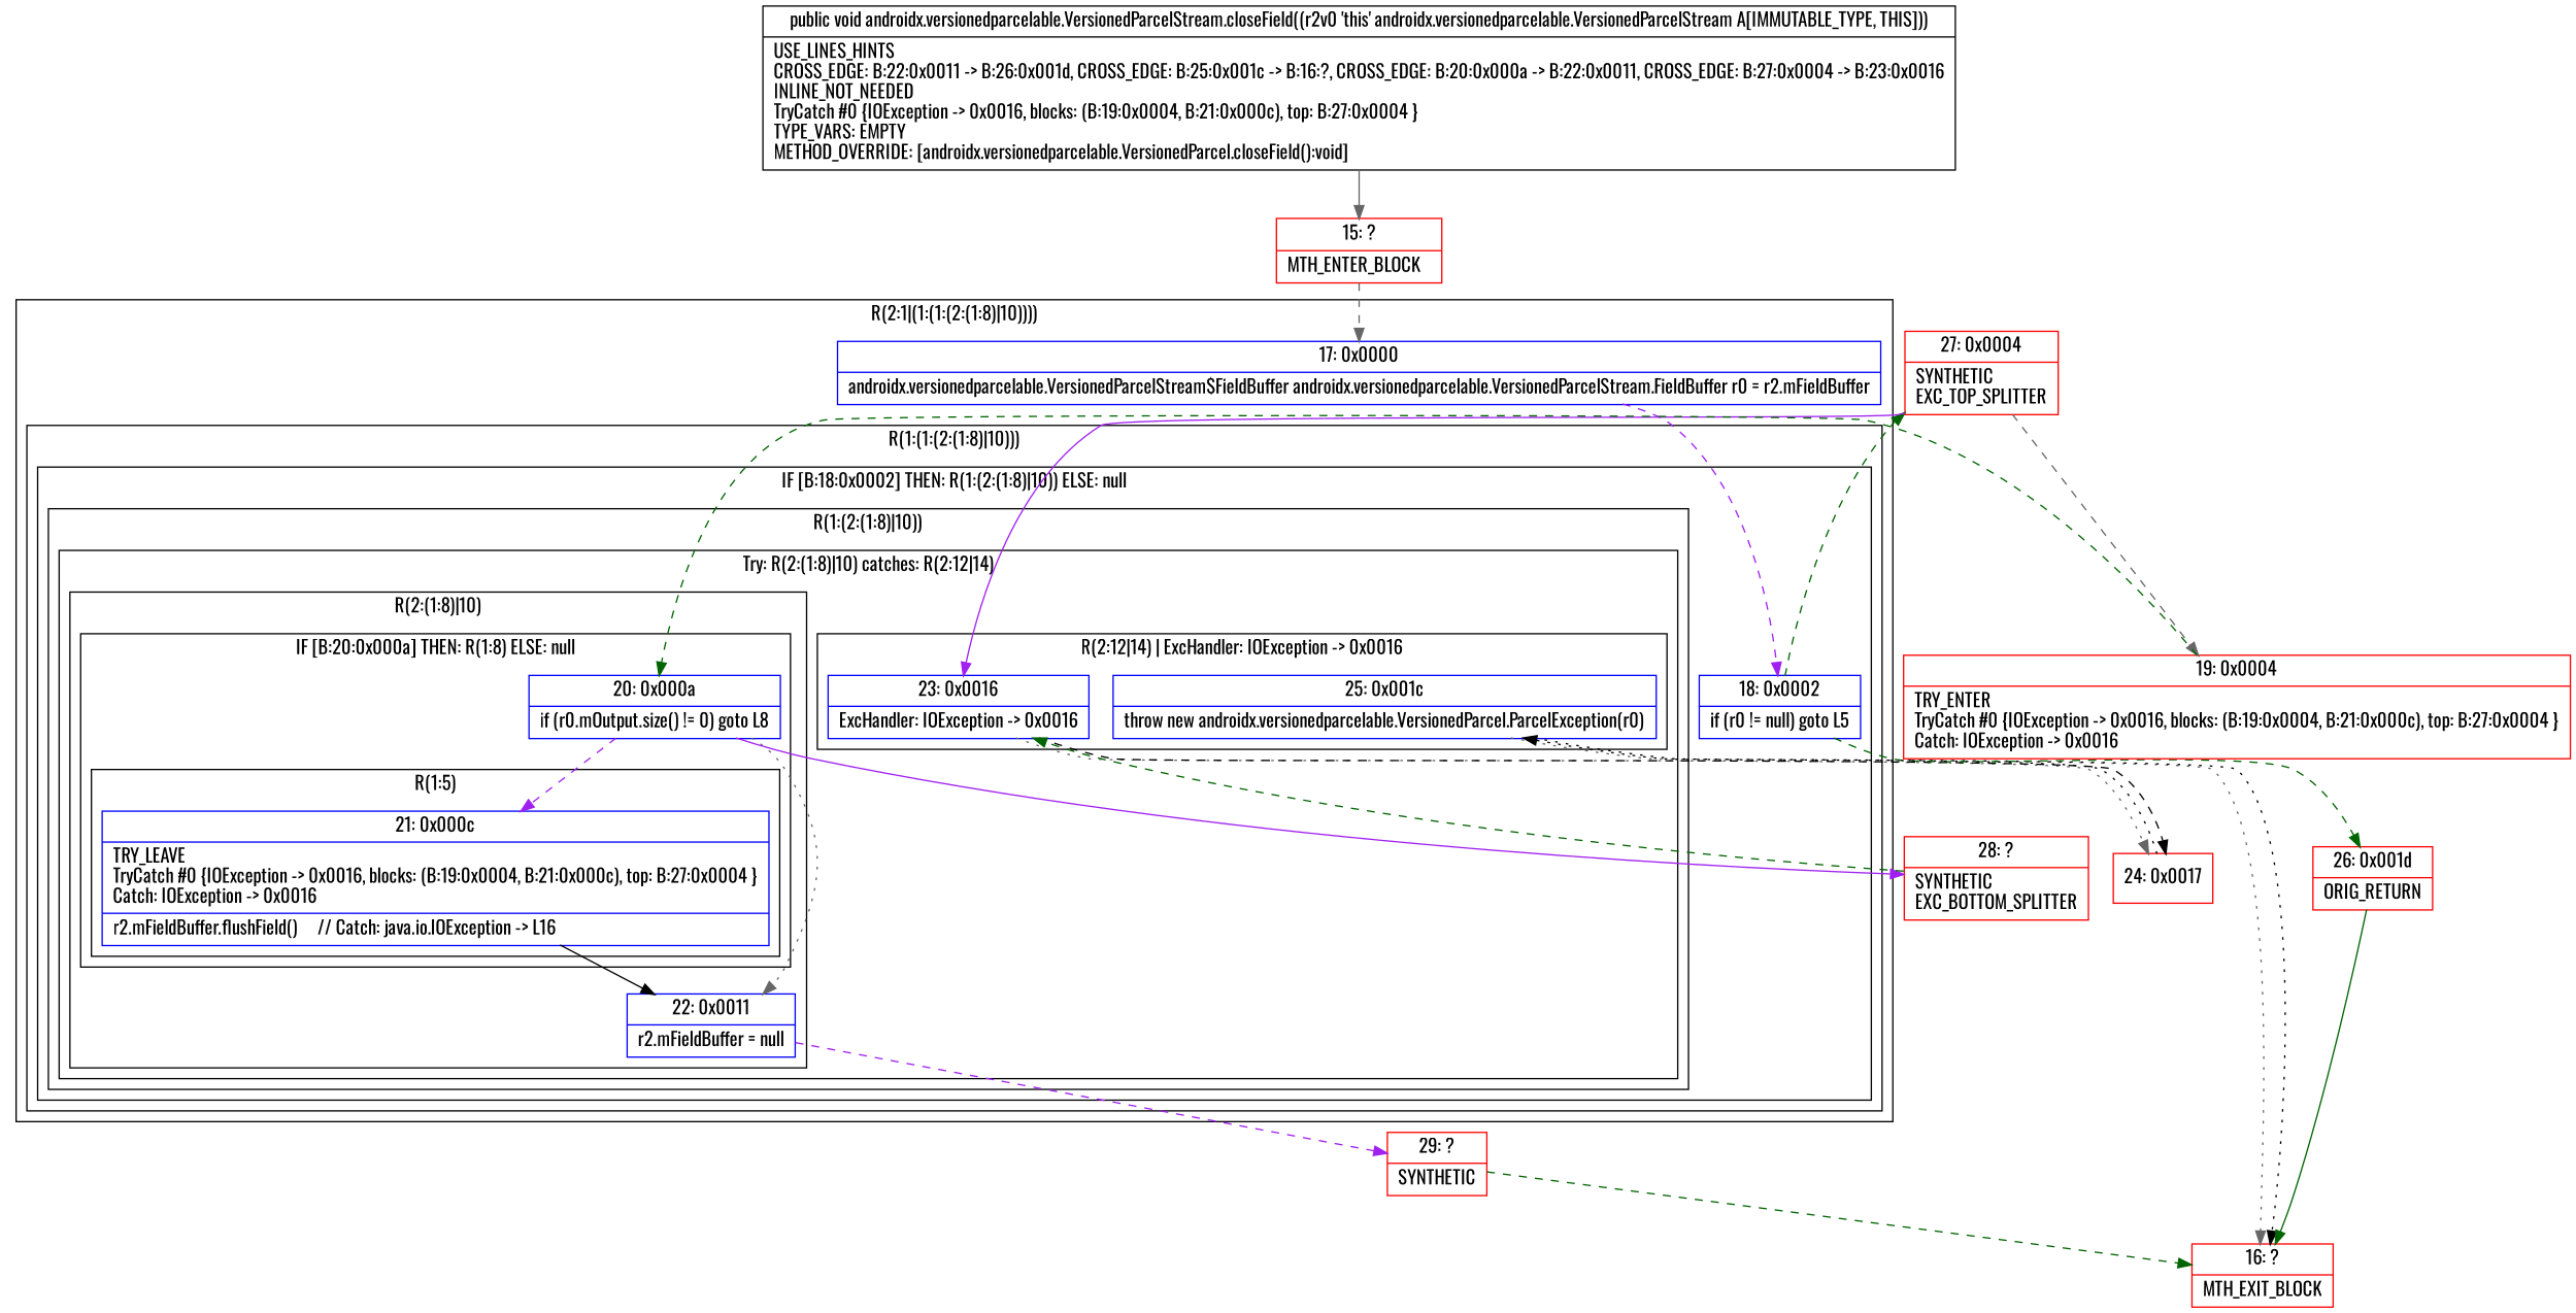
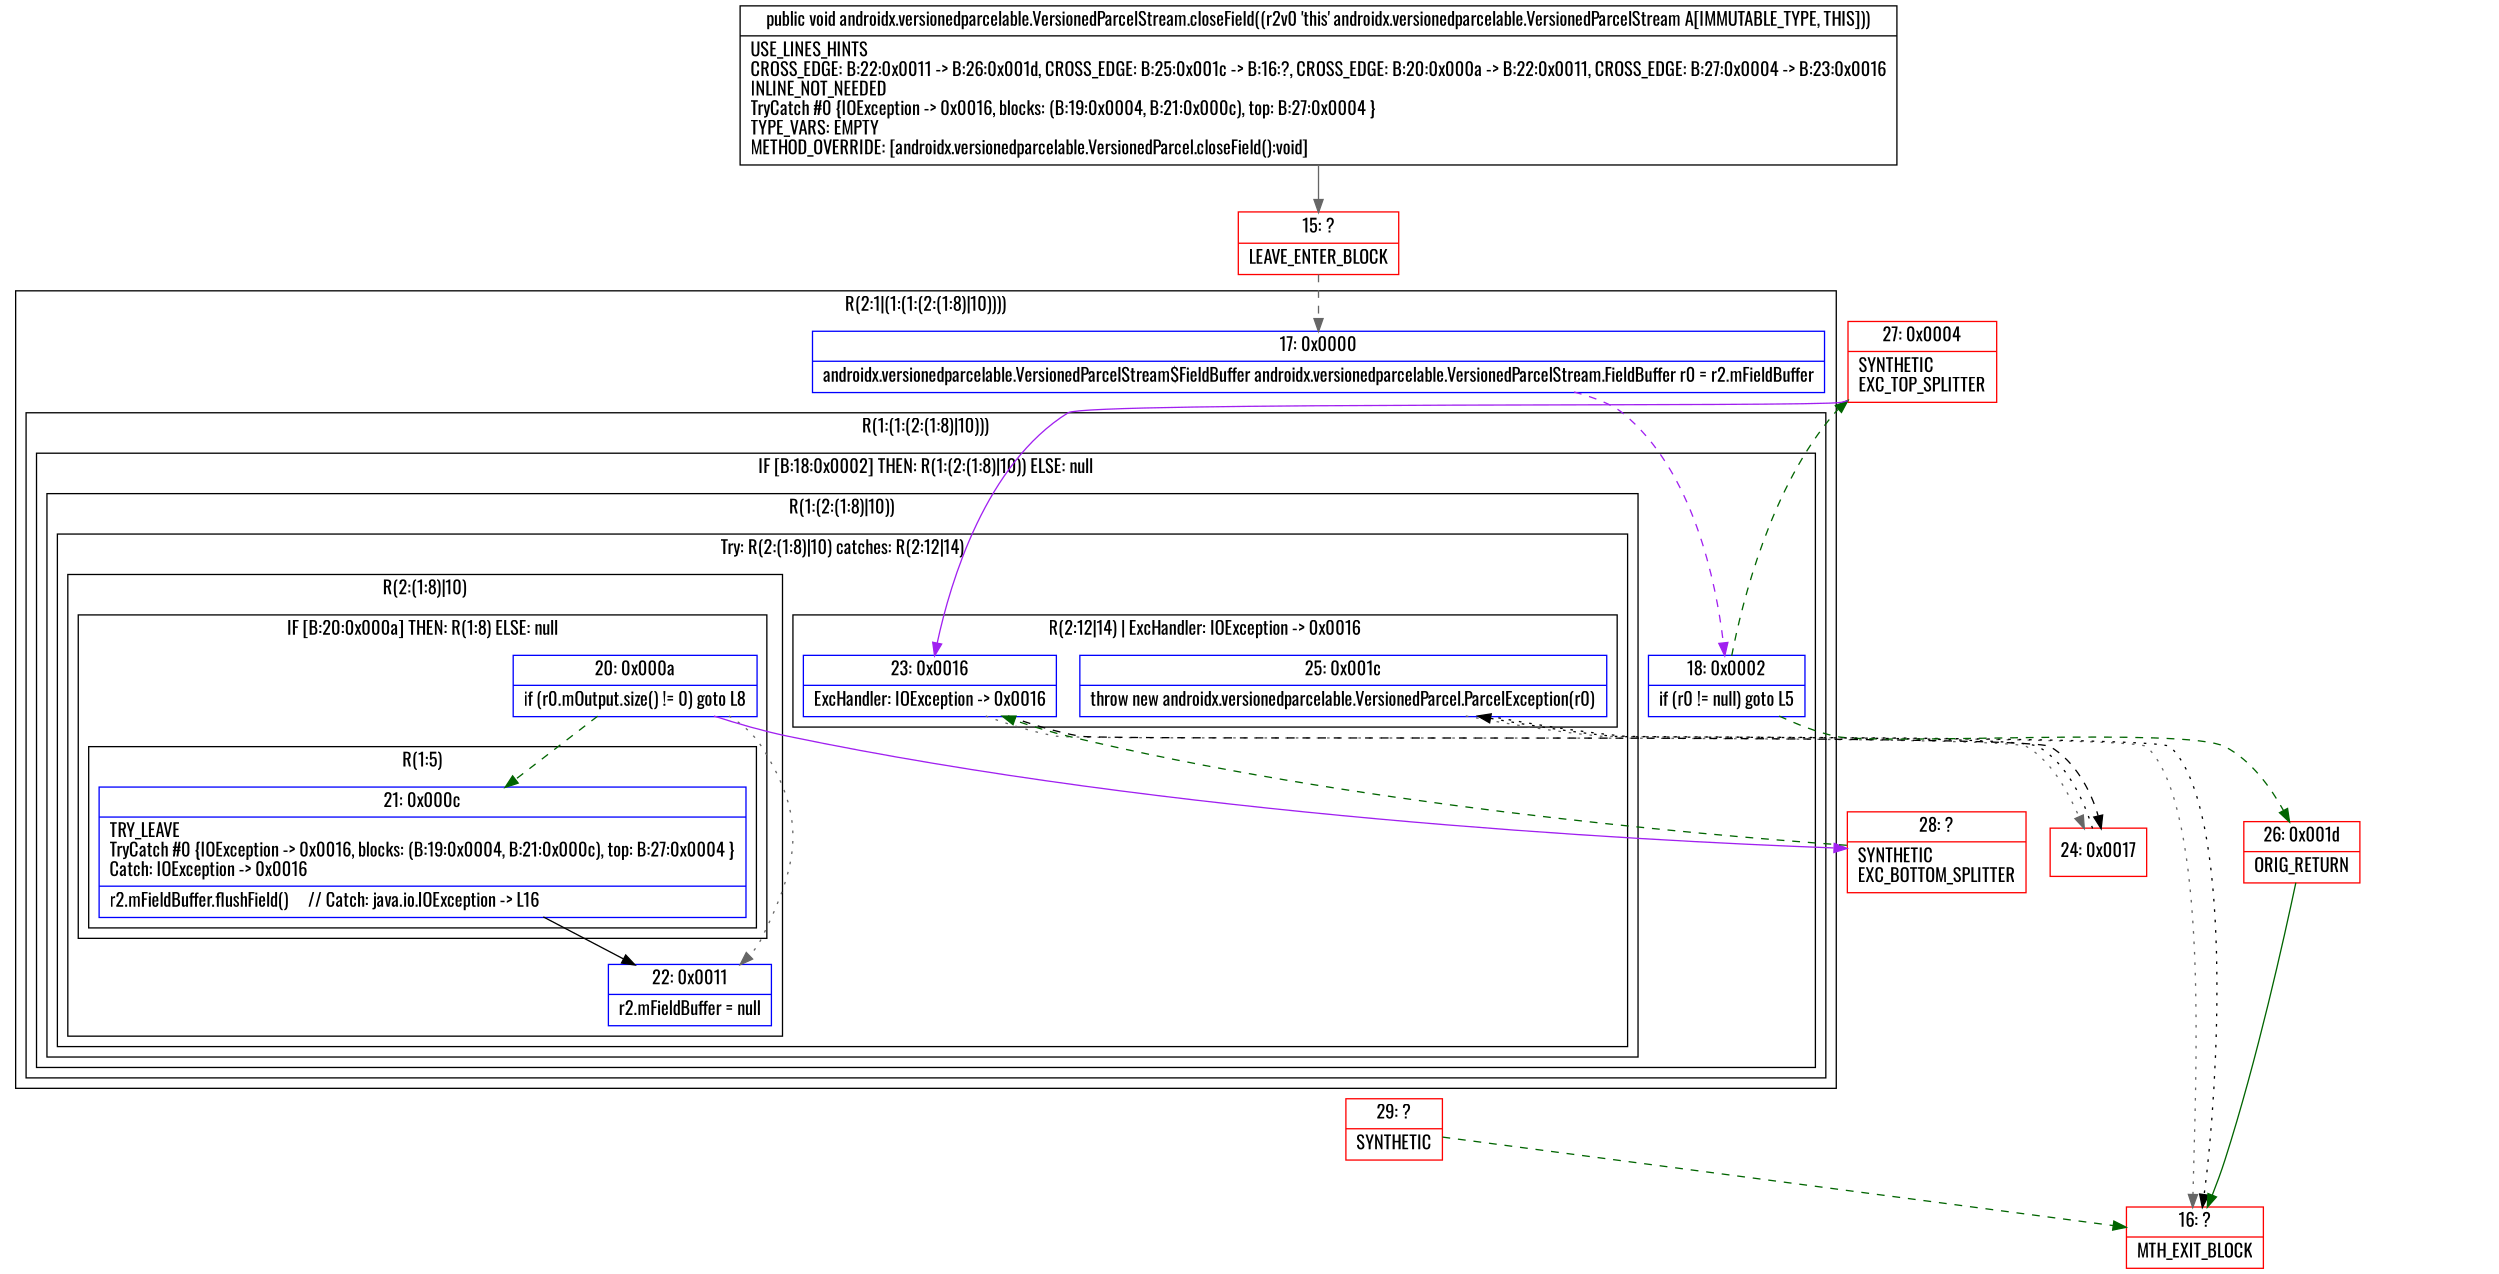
  digraph {
    fontname=Oswald
    node [color=red fontname=Oswald shape=record]
    edge [color=gray40 fontname=Oswald style=dashed]
    n1 [color=blue label="{21\:\ 0x000c|TRY_LEAVE\lTryCatch #0 \{IOException \-\> 0x0016, blocks: (B:19:0x0004, B:21:0x000c), top: B:27:0x0004 \}\lCatch: IOException \-\> 0x0016\l|r2.mFieldBuffer.flushField()     \/\/ Catch: java.io.IOException \-\> L16\l}"]
    n2 [color=blue label="{20\:\ 0x000a|if (r0.mOutput.size() != 0) goto L8\l}"]
    n3 [color=blue label="{22\:\ 0x0011|r2.mFieldBuffer = null\l}"]
    n4 [color=blue label="{23\:\ 0x0016|ExcHandler: IOException \-\> 0x0016\l}"]
    n5 [color=blue label="{25\:\ 0x001c|throw new androidx.versionedparcelable.VersionedParcel.ParcelException(r0)\l}"]
    n6 [color=blue label="{18\:\ 0x0002|if (r0 != null) goto L5\l}"]
    n7 [color=blue label="{17\:\ 0x0000|androidx.versionedparcelable.VersionedParcelStream$FieldBuffer androidx.versionedparcelable.VersionedParcelStream.FieldBuffer r0 = r2.mFieldBuffer\l}"]
    n8 [label="{28\:\ ?|SYNTHETIC\lEXC_BOTTOM_SPLITTER\l}"]
    n9 [label="{29\:\ ?|SYNTHETIC\l}"]
    n10 [label="{24\:\ 0x0017}"]
    n11 [label="{16\:\ ?|MTH_EXIT_BLOCK\l}"]
    n12 [label="{26\:\ 0x001d|ORIG_RETURN\l}"]
    n13 [label="{27\:\ 0x0004|SYNTHETIC\lEXC_TOP_SPLITTER\l}"]
-   n14 [label="{19\:\ 0x0004|TRY_ENTER\lTryCatch #0 \{IOException \-\> 0x0016, blocks: (B:19:0x0004, B:21:0x000c), top: B:27:0x0004 \}\lCatch: IOException \-\> 0x0016\l}"]
-   n15 [label="{15\:\ ?|MTH_ENTER_BLOCK\l}"]
+   n15 [label="{15\:\ ?|LEAVE_ENTER_BLOCK\l}"]
    n16 [label="{public void androidx.versionedparcelable.VersionedParcelStream.closeField((r2v0 'this' androidx.versionedparcelable.VersionedParcelStream A[IMMUTABLE_TYPE, THIS]))  | USE_LINES_HINTS\lCROSS_EDGE: B:22:0x0011 \-\> B:26:0x001d, CROSS_EDGE: B:25:0x001c \-\> B:16:?, CROSS_EDGE: B:20:0x000a \-\> B:22:0x0011, CROSS_EDGE: B:27:0x0004 \-\> B:23:0x0016\lINLINE_NOT_NEEDED\lTryCatch #0 \{IOException \-\> 0x0016, blocks: (B:19:0x0004, B:21:0x000c), top: B:27:0x0004 \}\lTYPE_VARS: EMPTY\lMETHOD_OVERRIDE: [androidx.versionedparcelable.VersionedParcel.closeField():void]\l}" color=""]
    subgraph cluster_1 {
      label="R(2:1|(1:(1:(2:(1:8)|10))))"
      n7
      subgraph cluster_2 {
        label="R(1:(1:(2:(1:8)|10)))"
        subgraph cluster_3 {
          label="IF [B:18:0x0002] THEN: R(1:(2:(1:8)|10)) ELSE: null"
          n6
          subgraph cluster_4 {
            label="R(1:(2:(1:8)|10))"
            subgraph cluster_5 {
              label="Try: R(2:(1:8)|10) catches: R(2:12|14)"
              subgraph cluster_6 {
                label="R(2:(1:8)|10)"
                n3
                subgraph cluster_7 {
                  label="IF [B:20:0x000a] THEN: R(1:8) ELSE: null"
                  n2
                  subgraph cluster_8 {
                    label="R(1:5)"
                    n1
                  }
                }
              }
              subgraph cluster_9 {
                label="R(2:12|14) | ExcHandler: IOException \-\> 0x0016\l"
                n4
                n5
              }
            }
          }
        }
      }
    }
    subgraph cluster_10 {
      label="R(2:12|14) | ExcHandler: IOException \-\> 0x0016\l"
    }
    n1 -> n3 [color=black style=solid]
-   n2 -> n1 [color=purple]
+   n2 -> n1 [color=darkgreen]
    n2 -> n3 [style=dotted]
    n2 -> n8 [color=purple style=solid]
-   n3 -> n9 [color=purple]
    n4 -> n10 [style=dotted]
    n4 -> n10 [color=black]
    n5 -> n11 [style=dotted]
    n5 -> n11 [color=black style=dotted]
    n6 -> n12 [color=darkgreen]
    n6 -> n13 [color=darkgreen]
    n7 -> n6 [color=purple]
    n8 -> n4 [color=darkgreen]
    n9 -> n11 [color=darkgreen]
    n10 -> n5 [color=black style=dotted]
    n12 -> n11 [color=darkgreen style=solid]
    n13 -> n4 [color=purple style=solid]
-   n13 -> n14
-   n14 -> n2 [color=darkgreen]
    n15 -> n7
    n16 -> n15 [style=solid]
  }
